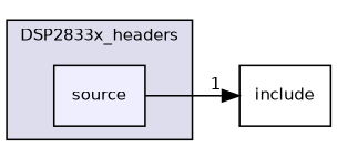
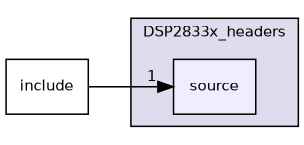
  digraph {
    compound=true
    rankdir=LR
    node [fontname=Helvetica fontsize=10 shape=box]
    n1 [fillcolor="#eeeeff" label=source pencolor=black style=filled]
    n2 [label=include]
    subgraph cluster_1 {
      bgcolor="#ddddee"
      fontname=Helvetica
      fontsize=10
      label=DSP2833x_headers
      pencolor=black
      n1
    }
-   n1 -> n2 [headlabel=1 labeldistance=1.5 labelfontname=Helvetica labelfontsize=10]
+   n2 -> n1 [headlabel=1 labeldistance=1.5 labelfontname=Helvetica labelfontsize=10]
  }
